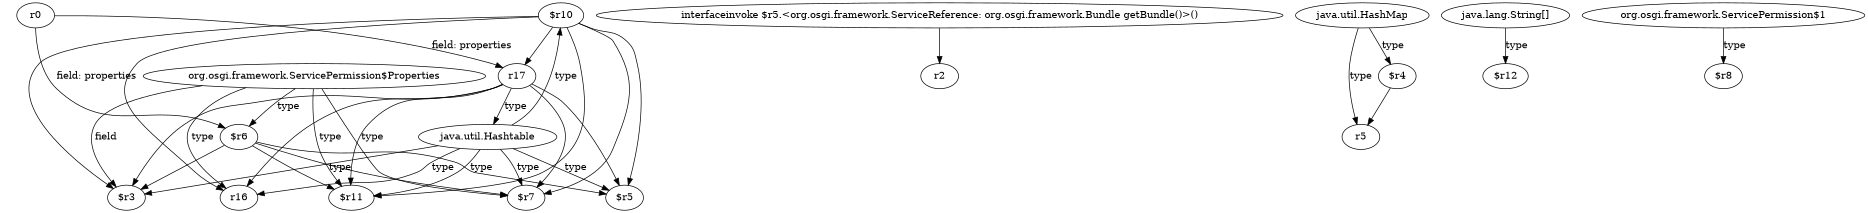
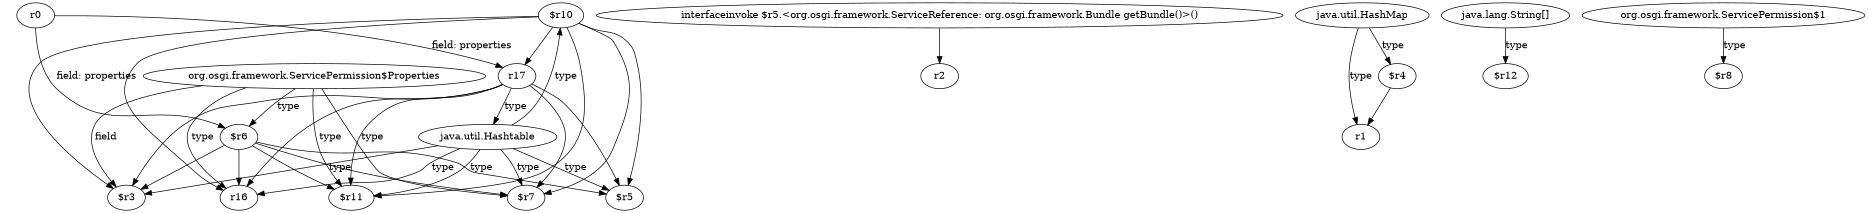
  digraph {
    n1 [label="$r10"]
    n2 [label="$r7"]
    n3 [label=r16]
    n4 [label="$r11"]
    n5 [label="$r3"]
    n6 [label="$r5"]
    n7 [label=r17]
    n8 [label="java.util.Hashtable"]
    n9 [label="org.osgi.framework.ServicePermission$Properties"]
    n10 [label="$r6"]
    n11 [label="interfaceinvoke $r5.<org.osgi.framework.ServiceReference: org.osgi.framework.Bundle getBundle()>()"]
    n12 [label=r2]
    n13 [label="java.util.HashMap"]
-   n14 [label=r5]
+   n14 [label=r1]
    n15 [label="$r4"]
    n16 [label="java.lang.String[]"]
    n17 [label="$r12"]
    n18 [label=r0]
    n19 [label="org.osgi.framework.ServicePermission$1"]
    n20 [label="$r8"]
    n1 -> n2
    n1 -> n3
    n1 -> n4
    n1 -> n5
    n1 -> n6
    n1 -> n7
    n7 -> n2
    n7 -> n3
    n7 -> n4
    n7 -> n5
    n7 -> n6
    n7 -> n8 [label=type]
    n8 -> n1 [label=type]
    n8 -> n2 [label=type]
    n8 -> n3 [label=type]
    n8 -> n4 [label=type]
    n8 -> n5 [label=type]
    n8 -> n6 [label=type]
    n9 -> n2 [label=type]
    n9 -> n3 [label=type]
    n9 -> n4 [label=type]
    n9 -> n5 [label=field]
    n9 -> n10 [label=type]
    n10 -> n2
+   n10 -> n3
    n10 -> n4
    n10 -> n5
    n10 -> n6
    n11 -> n12
    n13 -> n14 [label=type]
    n13 -> n15 [label=type]
    n15 -> n14
    n16 -> n17 [label=type]
    n18 -> n7 [label="field: properties"]
    n18 -> n10 [label="field: properties"]
    n19 -> n20 [label=type]
  }
